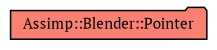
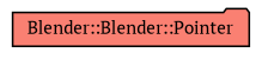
  digraph {
    rankdir=TB
    fontname="PT Serif"
-   n1 [color=black fillcolor=salmon fontname="PT Serif" fontsize=10 height=0.2 label="Assimp::Blender::Pointer" shape=folder style=filled width=0.4]
+   n1 [color=black fillcolor=salmon fontname="PT Serif" fontsize=10 height=0.2 label="Blender::Blender::Pointer" shape=folder style=filled width=0.4]
  }
